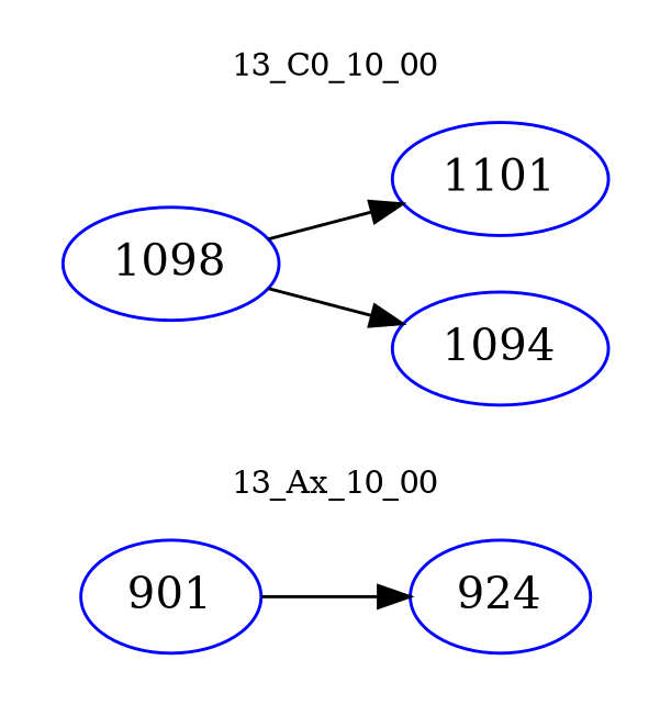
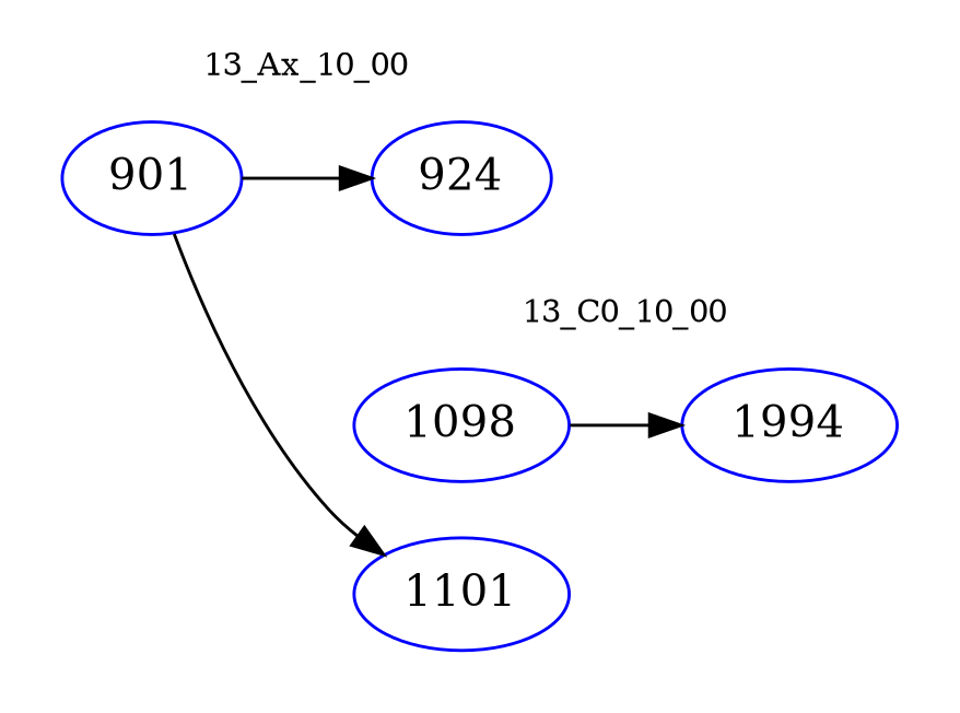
  digraph {
    rankdir=LR
    node [color=blue]
    edge [color=black]
    n1 [label=901]
    n2 [label=924]
    n3 [label=1098]
-   n4 [label=1094]
+   n4 [label=1994]
    n5 [label=1101]
    subgraph cluster_1 {
      color=white
      fontsize=10
      label="13_Ax_10_00"
      n1
      n2
    }
    subgraph cluster_2 {
      color=white
      fontsize=10
      label="13_C0_10_00"
      n3
      n4
      n5
    }
    n1 -> n2
    n3 -> n4
-   n3 -> n5
+   n1 -> n5
  }
